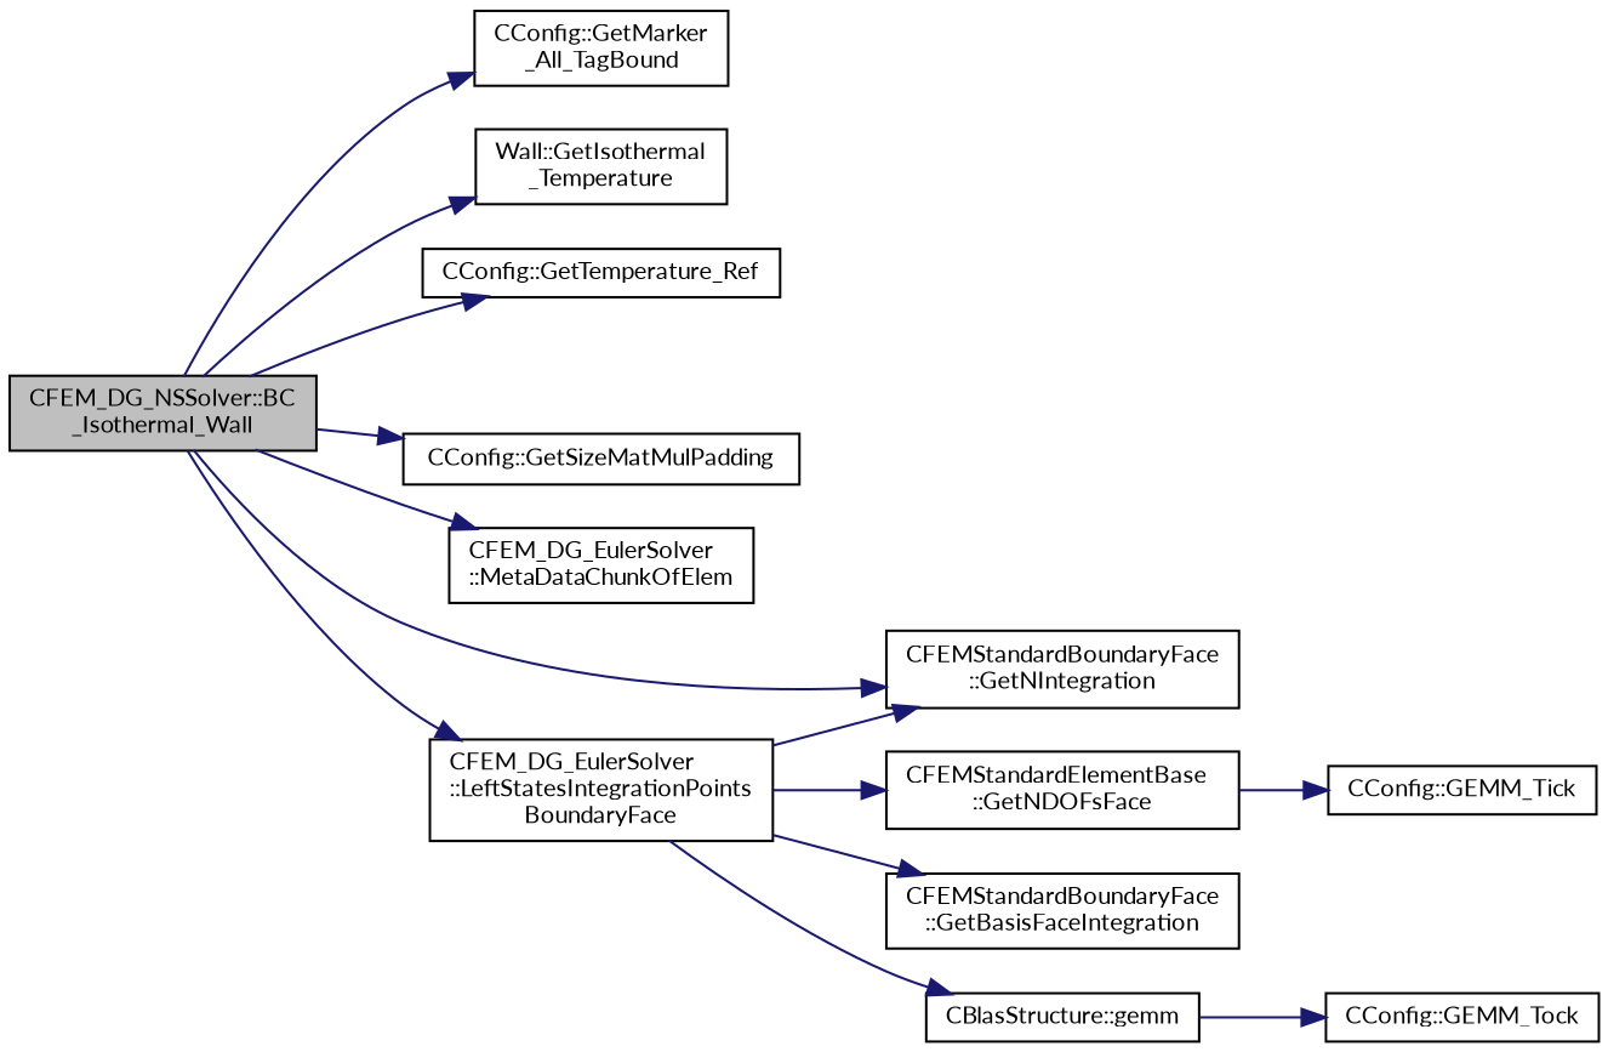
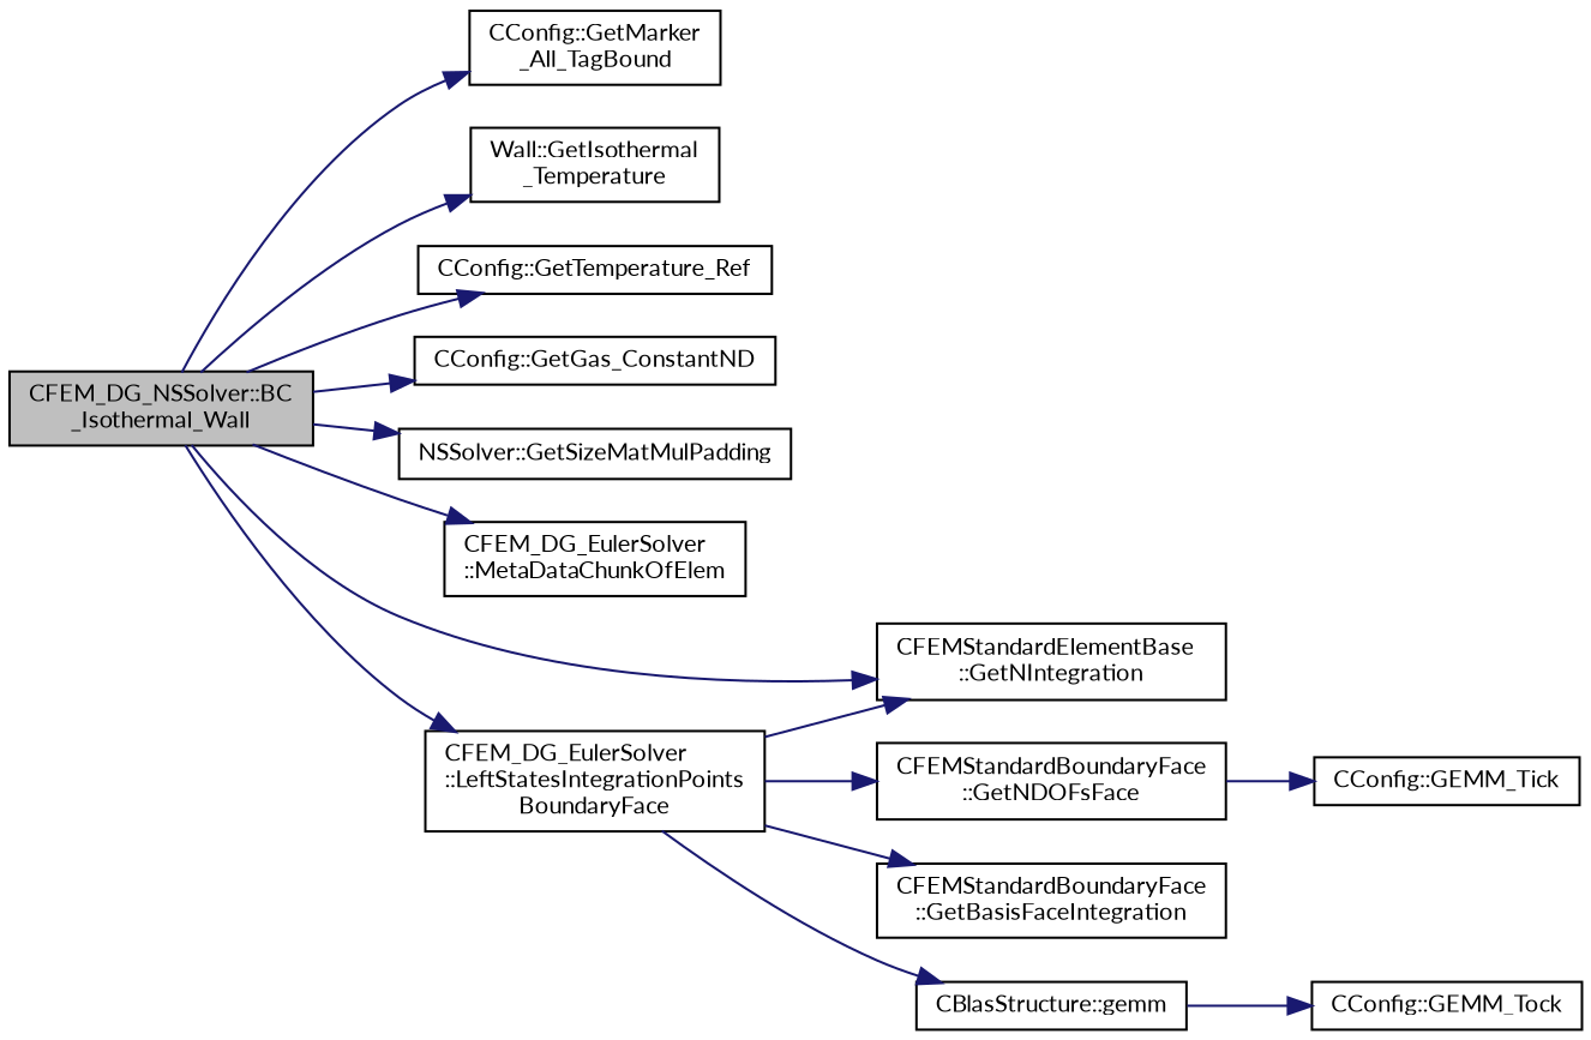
  digraph {
    fontname=Lato
    rankdir=LR
    node [color=black fillcolor=white fontname=Lato fontsize=10 shape=record style=filled]
    edge [color=midnightblue fontname=Lato fontsize=10 labelfontname=Helvetica labelfontsize=10 style=solid]
    n1 [fillcolor=grey75 fontcolor=black height=0.2 label="CFEM_DG_NSSolver::BC\l_Isothermal_Wall" width=0.4]
    n2 [height=0.2 label="CConfig::GetMarker\l_All_TagBound" width=0.4]
    n3 [height=0.2 label="Wall::GetIsothermal\l_Temperature" width=0.4]
    n4 [height=0.2 label="CConfig::GetTemperature_Ref" width=0.4]
-   n6 [height=0.2 label="CConfig::GetSizeMatMulPadding" width=0.4]
+   n5 [height=0.2 label="CConfig::GetGas_ConstantND" width=0.4]
+   n6 [height=0.2 label="NSSolver::GetSizeMatMulPadding" width=0.4]
    n7 [height=0.2 label="CFEM_DG_EulerSolver\l::MetaDataChunkOfElem" width=0.4]
-   n8 [height=0.2 label="CFEMStandardBoundaryFace\l::GetNIntegration" width=0.4]
+   n8 [height=0.2 label="CFEMStandardElementBase\l::GetNIntegration" width=0.4]
    n9 [height=0.2 label="CFEM_DG_EulerSolver\l::LeftStatesIntegrationPoints\lBoundaryFace" width=0.4]
-   n10 [height=0.2 label="CFEMStandardElementBase\l::GetNDOFsFace" width=0.4]
+   n10 [height=0.2 label="CFEMStandardBoundaryFace\l::GetNDOFsFace" width=0.4]
    n11 [height=0.2 label="CFEMStandardBoundaryFace\l::GetBasisFaceIntegration" width=0.4]
    n12 [height=0.2 label="CBlasStructure::gemm" width=0.4]
    n13 [height=0.2 label="CConfig::GEMM_Tick" width=0.4]
    n14 [height=0.2 label="CConfig::GEMM_Tock" width=0.4]
    n1 -> n2
    n1 -> n3
    n1 -> n4
+   n1 -> n5
    n1 -> n6
    n1 -> n7
    n1 -> n8
    n1 -> n9
    n9 -> n8
    n9 -> n10
    n9 -> n11
    n9 -> n12
    n10 -> n13
    n12 -> n14
  }
